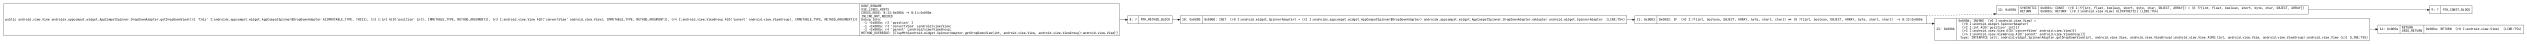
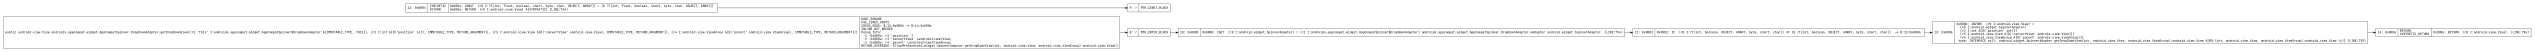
  digraph {
    fontname="JetBrains Mono"
    rankdir=LR
    node [fontname="JetBrains Mono" shape=record]
    edge [fontname="JetBrains Mono"]
-   n1 [label="{8\:\ ?|MTH_METHOD_BLOCK\l}"]
+   n1 [label="{8\:\ ?|MTH_ENTER_BLOCK\l}"]
    n2 [label="{10\:\ 0x0000|0x0000: IGET  (r0 I:android.widget.SpinnerAdapter) = (r1 I:androidx.appcompat.widget.AppCompatSpinner$DropDownAdapter) androidx.appcompat.widget.AppCompatSpinner.DropDownAdapter.mAdapter android.widget.SpinnerAdapter  (LINE:754)\l}"]
    n3 [label="{11\:\ 0x0002|0x0002: IF  (r0 I:??[int, boolean, OBJECT, ARRAY, byte, short, char]) != (0 ??[int, boolean, OBJECT, ARRAY, byte, short, char])  \-\> B:13:0x0006 \l}"]
    n4 [label="{12\:\ 0x0004|SYNTHETIC\lRETURN\l|0x0004: CONST  (r0 I:??[int, float, boolean, short, byte, char, OBJECT, ARRAY]) = (0 ??[int, float, boolean, short, byte, char, OBJECT, ARRAY]) \l0x000a: RETURN  (r0 I:android.view.View) A[SYNTHETIC] (LINE:754)\l}"]
    n5 [label="{13\:\ 0x0006|0x0006: INVOKE  (r0 I:android.view.View) = \l  (r0 I:android.widget.SpinnerAdapter)\l  (r2 I:int A[D('position' int)])\l  (r3 I:android.view.View A[D('convertView' android.view.View)])\l  (r4 I:android.view.ViewGroup A[D('parent' android.view.ViewGroup)])\l type: INTERFACE call: android.widget.SpinnerAdapter.getDropDownView(int, android.view.View, android.view.ViewGroup):android.view.View A[MD:(int, android.view.View, android.view.ViewGroup):android.view.View (c)] (LINE:755)\l}"]
    n6 [label="{9\:\ ?|MTH_CONST_BLOCK\l}"]
-   n7 [label="{14\:\ 0x000a|RETURN\lORIG_RETURN\l|0x000a: RETURN  (r0 I:android.view.View)  (LINE:754)\l}"]
+   n7 [label="{14\:\ 0x000a|RETURN\lSYNTHETIC_RETURN\l|0x000a: RETURN  (r0 I:android.view.View)  (LINE:754)\l}"]
    n8 [label="{public android.view.View androidx.appcompat.widget.AppCompatSpinner.DropDownAdapter.getDropDownView((r1 'this' I:androidx.appcompat.widget.AppCompatSpinner$DropDownAdapter A[IMMUTABLE_TYPE, THIS]), (r2 I:int A[D('position' int), IMMUTABLE_TYPE, METHOD_ARGUMENT]), (r3 I:android.view.View A[D('convertView' android.view.View), IMMUTABLE_TYPE, METHOD_ARGUMENT]), (r4 I:android.view.ViewGroup A[D('parent' android.view.ViewGroup), IMMUTABLE_TYPE, METHOD_ARGUMENT]))  | DONT_RENAME\lUSE_LINES_HINTS\lCROSS_EDGE: B:13:0x0006 \-\> B:14:0x000a\lINLINE_NOT_NEEDED\lDebug Info:\l  \-1 \-0x000a: r2 'position' I\l  \-1 \-0x000a: r3 'convertView' Landroid\/view\/View;\l  \-1 \-0x000a: r4 'parent' Landroid\/view\/ViewGroup;\lMETHOD_OVERRIDE: [ClspMth\{android.widget.SpinnerAdapter.getDropDownView(int, android.view.View, android.view.ViewGroup):android.view.View\}]\l}"]
    n1 -> n2
    n2 -> n3
-   n3 -> n4 [style=dashed]
    n3 -> n5
    n4 -> n6
    n5 -> n7
    n8 -> n1
  }
